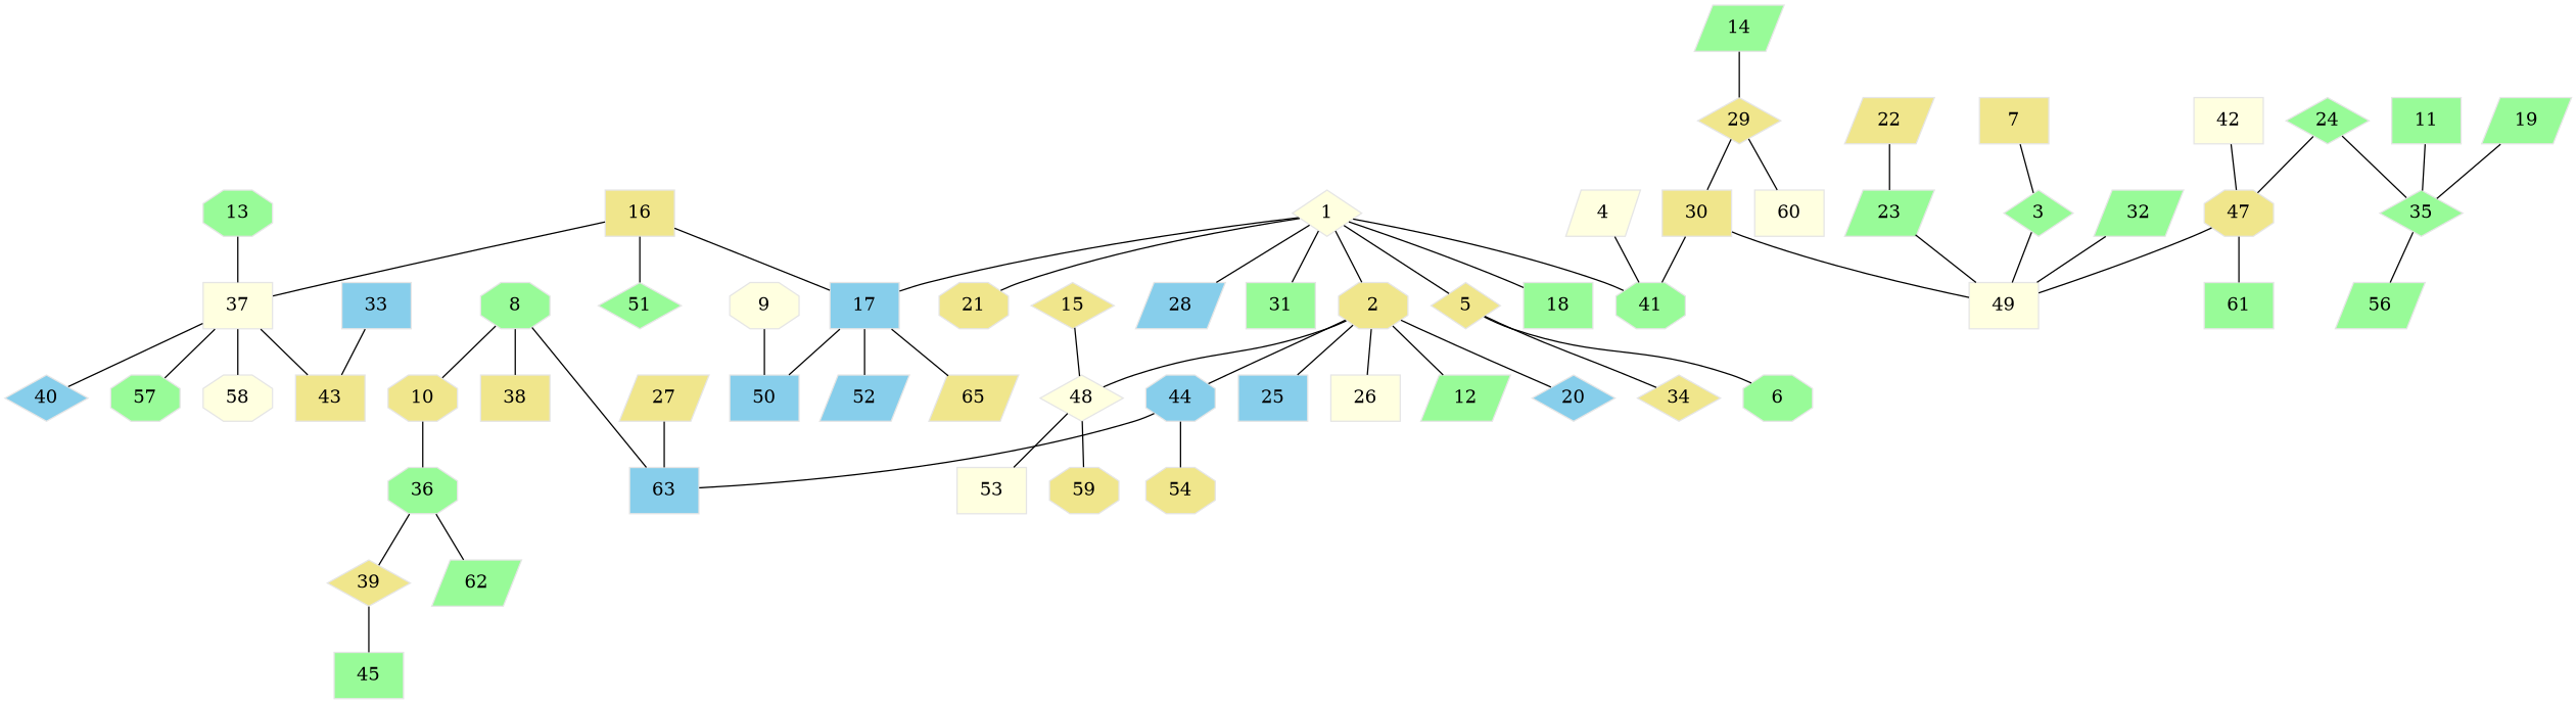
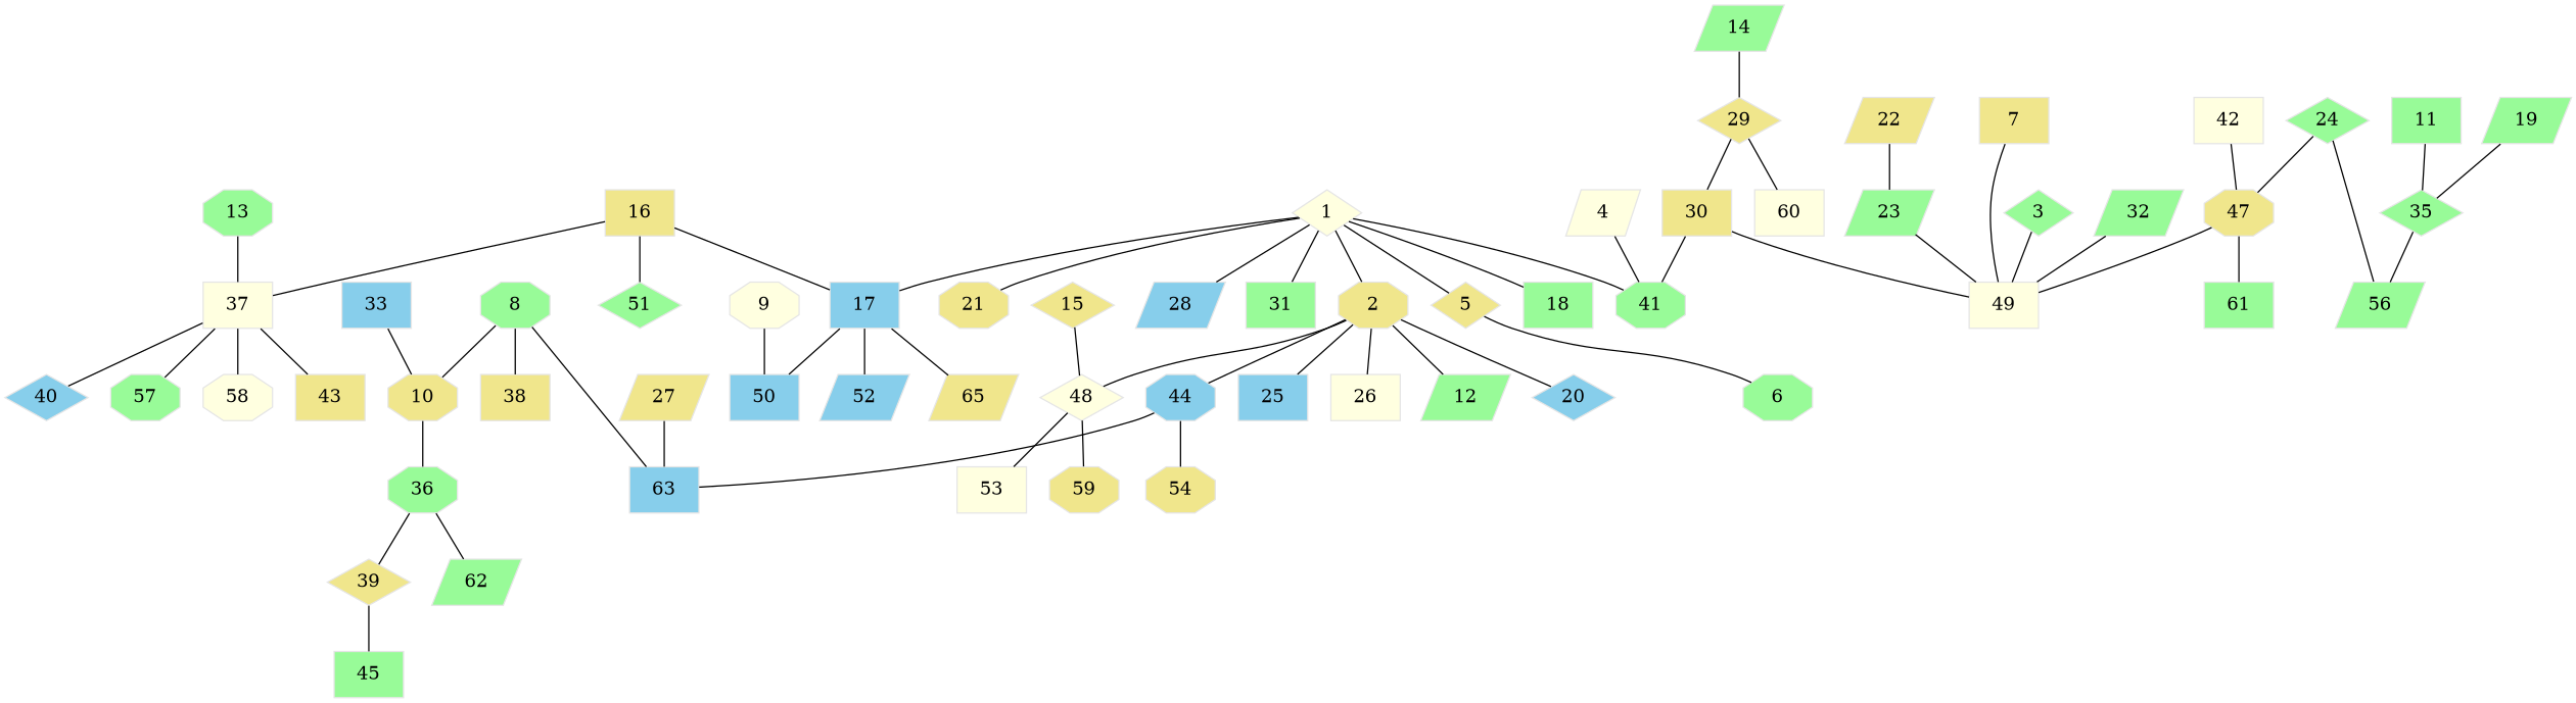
  graph {
    node [color=gray90 fillcolor=palegreen shape=box style=filled]
    edge [weight=1.0]
    1 [fillcolor=lightyellow shape=diamond]
    2 [fillcolor=khaki shape=octagon]
    5 [fillcolor=khaki shape=diamond]
    17 [fillcolor=skyblue]
    18
    21 [fillcolor=khaki shape=octagon]
    28 [fillcolor=skyblue shape=parallelogram]
    31
    41 [shape=octagon]
    12 [shape=parallelogram]
    20 [fillcolor=skyblue shape=diamond]
    25 [fillcolor=skyblue]
    26 [fillcolor=lightyellow]
    44 [fillcolor=skyblue shape=octagon]
    48 [fillcolor=lightyellow shape=diamond]
    6 [shape=octagon]
-   34 [fillcolor=khaki shape=diamond]
    50 [fillcolor=skyblue]
    52 [fillcolor=skyblue shape=parallelogram]
    n20 [fillcolor=khaki label=65 shape=parallelogram]
    63 [fillcolor=skyblue]
    54 [fillcolor=khaki shape=octagon]
    53 [fillcolor=lightyellow]
    59 [fillcolor=khaki shape=octagon]
    3 [shape=diamond]
    49 [fillcolor=lightyellow]
    4 [fillcolor=lightyellow shape=parallelogram]
    7 [fillcolor=khaki]
    8 [shape=octagon]
    10 [fillcolor=khaki shape=octagon]
    38 [fillcolor=khaki]
    36 [shape=octagon]
    9 [fillcolor=lightyellow shape=octagon]
    39 [fillcolor=khaki shape=diamond]
    62 [shape=parallelogram]
    35 [shape=diamond]
    11
    56 [shape=parallelogram]
    13 [shape=octagon]
    37 [fillcolor=lightyellow]
    43 [fillcolor=khaki]
    40 [fillcolor=skyblue shape=diamond]
    57 [shape=octagon]
    58 [fillcolor=lightyellow shape=octagon]
    14 [shape=parallelogram]
    29 [fillcolor=khaki shape=diamond]
    30 [fillcolor=khaki]
    60 [fillcolor=lightyellow]
    15 [fillcolor=khaki shape=diamond]
    16 [fillcolor=khaki]
    51 [shape=diamond]
    19 [shape=parallelogram]
    22 [fillcolor=khaki shape=parallelogram]
    23 [shape=parallelogram]
    24 [shape=diamond]
    47 [fillcolor=khaki shape=octagon]
    61
    27 [fillcolor=khaki shape=parallelogram]
    32 [shape=parallelogram]
    33 [fillcolor=skyblue]
    45
    42 [fillcolor=lightyellow]
    1 -- 2
    1 -- 5
    1 -- 17
    1 -- 18
    1 -- 21
    1 -- 28
    1 -- 31
    1 -- 41
    2 -- 12
    2 -- 20
    2 -- 25
    2 -- 26
    2 -- 44
    2 -- 48
    5 -- 6
-   5 -- 34
    17 -- 50
    17 -- 52
    17 -- n20
    44 -- 63
    44 -- 54
    48 -- 53
    48 -- 59
    3 -- 49
    4 -- 41
-   7 -- 3
+   7 -- 49
    8 -- 63
    8 -- 10
    8 -- 38
    10 -- 36
    36 -- 39
    36 -- 62
    9 -- 50
    39 -- 45
    35 -- 56
    11 -- 35
    13 -- 37
    37 -- 43
    37 -- 40
    37 -- 57
    37 -- 58
    14 -- 29
    29 -- 30
    29 -- 60
    30 -- 41
    30 -- 49
    15 -- 48
    16 -- 17
    16 -- 37
    16 -- 51
    19 -- 35
    22 -- 23
    23 -- 49
-   24 -- 35
+   24 -- 56
    24 -- 47
    47 -- 49
    47 -- 61
    27 -- 63
    32 -- 49
-   33 -- 43
+   33 -- 10
    42 -- 47
  }
